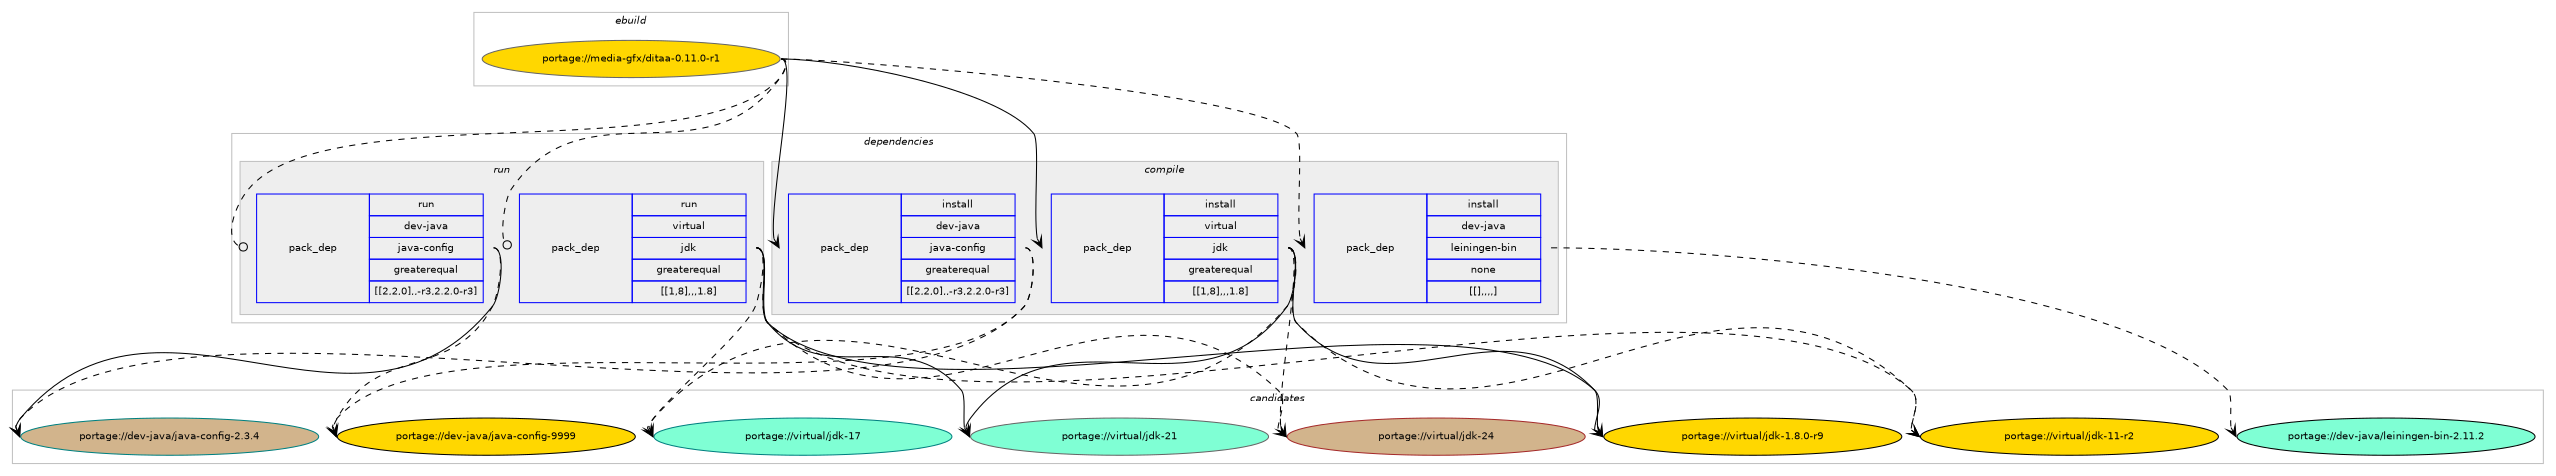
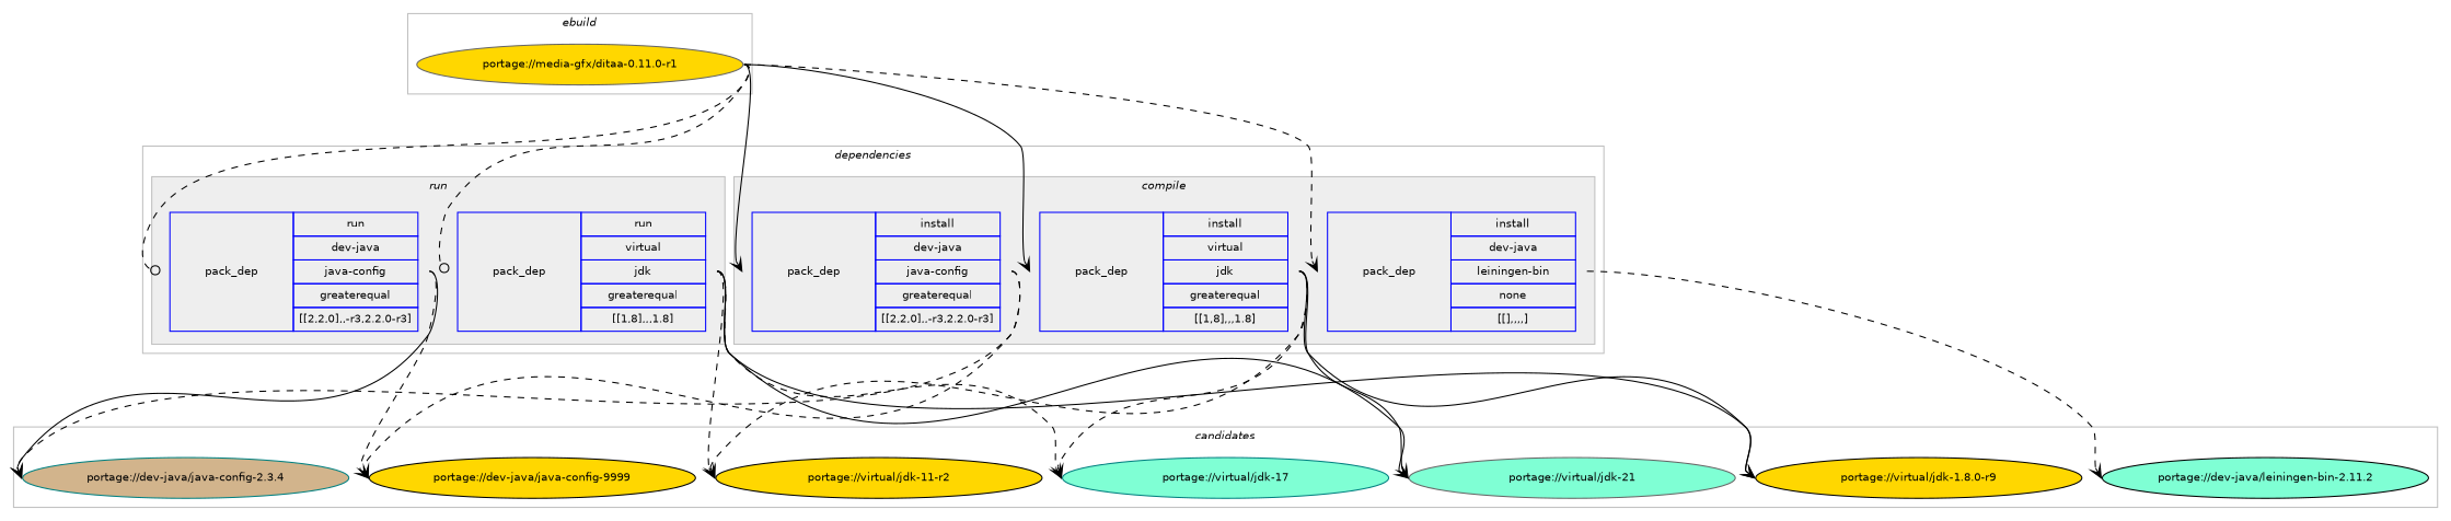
  digraph {
    compound=true
    concentrate=true
    fontname=Helvetica
    fontsize=10
    newrank=true
    rankdir=TB
    ranksep=1.5
    node [color=blue fontname=Helvetica fontsize=10 style=filled]
    edge [arrowhead=vee headport=w style=dashed tailport=e weight=100]
    n1 [color=gray40 fillcolor=gold label="portage://media-gfx/ditaa-0.11.0-r1" width=4]
    n2 [label=<<TABLE BORDER="0" CELLBORDER="1" CELLSPACING="0" CELLPADDING="4" WIDTH="220"><TR><TD ROWSPAN="6" CELLPADDING="30">pack_dep</TD></TR><TR><TD WIDTH="110">install</TD></TR><TR><TD>dev-java</TD></TR><TR><TD>java-config</TD></TR><TR><TD>greaterequal</TD></TR><TR><TD>[[2,2,0],,-r3,2.2.0-r3]</TD></TR></TABLE>> shape=none style=""]
    n3 [label=<<TABLE BORDER="0" CELLBORDER="1" CELLSPACING="0" CELLPADDING="4" WIDTH="220"><TR><TD ROWSPAN="6" CELLPADDING="30">pack_dep</TD></TR><TR><TD WIDTH="110">install</TD></TR><TR><TD>dev-java</TD></TR><TR><TD>leiningen-bin</TD></TR><TR><TD>none</TD></TR><TR><TD>[[],,,,]</TD></TR></TABLE>> shape=none style=""]
    n4 [label=<<TABLE BORDER="0" CELLBORDER="1" CELLSPACING="0" CELLPADDING="4" WIDTH="220"><TR><TD ROWSPAN="6" CELLPADDING="30">pack_dep</TD></TR><TR><TD WIDTH="110">install</TD></TR><TR><TD>virtual</TD></TR><TR><TD>jdk</TD></TR><TR><TD>greaterequal</TD></TR><TR><TD>[[1,8],,,1.8]</TD></TR></TABLE>> shape=none style=""]
    n5 [label=<<TABLE BORDER="0" CELLBORDER="1" CELLSPACING="0" CELLPADDING="4" WIDTH="220"><TR><TD ROWSPAN="6" CELLPADDING="30">pack_dep</TD></TR><TR><TD WIDTH="110">run</TD></TR><TR><TD>dev-java</TD></TR><TR><TD>java-config</TD></TR><TR><TD>greaterequal</TD></TR><TR><TD>[[2,2,0],,-r3,2.2.0-r3]</TD></TR></TABLE>> shape=none style=""]
    n6 [label=<<TABLE BORDER="0" CELLBORDER="1" CELLSPACING="0" CELLPADDING="4" WIDTH="220"><TR><TD ROWSPAN="6" CELLPADDING="30">pack_dep</TD></TR><TR><TD WIDTH="110">run</TD></TR><TR><TD>virtual</TD></TR><TR><TD>jdk</TD></TR><TR><TD>greaterequal</TD></TR><TR><TD>[[1,8],,,1.8]</TD></TR></TABLE>> shape=none style=""]
    n7 [color=black fillcolor=gold label="portage://dev-java/java-config-9999" width=4]
    n8 [color=teal fillcolor=tan label="portage://dev-java/java-config-2.3.4" width=4]
    n9 [color=black fillcolor=aquamarine label="portage://dev-java/leiningen-bin-2.11.2" width=4]
-   n10 [color=brown fillcolor=tan label="portage://virtual/jdk-24" width=4]
    n11 [color=gray40 fillcolor=aquamarine label="portage://virtual/jdk-21" width=4]
    n12 [color=teal fillcolor=aquamarine label="portage://virtual/jdk-17" width=4]
    n13 [color=black fillcolor=gold label="portage://virtual/jdk-11-r2" width=4]
    n14 [color=black fillcolor=gold label="portage://virtual/jdk-1.8.0-r9" width=4]
    subgraph cluster_1 {
      color=gray
      label=<<i>ebuild</i>>
      n1
    }
    subgraph cluster_2 {
      color=gray
      label=<<i>dependencies</i>>
      subgraph cluster_3 {
        color=gray
        fillcolor="#eeeeee"
        label=<<i>compile</i>>
        style=filled
        subgraph sub_4 {
          color=gray
          fillcolor="#eeeeee"
          label=<<i>compile</i>>
          style=filled
          n2
        }
        subgraph sub_5 {
          color=gray
          fillcolor="#eeeeee"
          label=<<i>compile</i>>
          style=filled
          n3
        }
        subgraph sub_6 {
          color=gray
          fillcolor="#eeeeee"
          label=<<i>compile</i>>
          style=filled
          n4
        }
      }
      subgraph cluster_7 {
        color=gray
        fillcolor="#eeeeee"
        label=<<i>compile and run</i>>
        style=filled
      }
      subgraph cluster_8 {
        color=gray
        fillcolor="#eeeeee"
        label=<<i>run</i>>
        style=filled
        subgraph sub_9 {
          color=gray
          fillcolor="#eeeeee"
          label=<<i>run</i>>
          style=filled
          n5
        }
        subgraph sub_10 {
          color=gray
          fillcolor="#eeeeee"
          label=<<i>run</i>>
          style=filled
          n6
        }
      }
    }
    subgraph cluster_11 {
      color=gray
      label=<<i>candidates</i>>
      rank=same
      subgraph sub_12 {
        color=black
        label=<<i>candidates</i>>
        nodesep=1
        rank=same
        n7
        n8
      }
      subgraph sub_13 {
        color=black
        label=<<i>candidates</i>>
        nodesep=1
        rank=same
        n9
      }
      subgraph sub_14 {
        color=black
        label=<<i>candidates</i>>
        nodesep=1
        rank=same
-       n10
        n11
        n12
        n13
        n14
      }
      subgraph sub_15 {
        color=black
        label=<<i>candidates</i>>
        nodesep=1
        rank=same
        n7
        n8
      }
      subgraph sub_16 {
        color=black
        label=<<i>candidates</i>>
        nodesep=1
        rank=same
-       n10
        n11
        n12
        n13
        n14
      }
    }
    n1 -> n2 [style=solid weight=20]
    n1 -> n3 [weight=20]
    n1 -> n4 [style=solid weight=20]
    n1 -> n5 [arrowhead=odot weight=20]
    n1 -> n6 [arrowhead=odot weight=20]
    n2 -> n7
    n2 -> n8
    n3 -> n9
-   n4 -> n10
    n4 -> n11 [style=solid]
    n4 -> n12
    n4 -> n13
    n4 -> n14 [style=solid]
    n5 -> n7
    n5 -> n8 [style=solid]
-   n6 -> n10
    n6 -> n11 [style=solid]
    n6 -> n12
    n6 -> n13
    n6 -> n14 [style=solid]
  }
